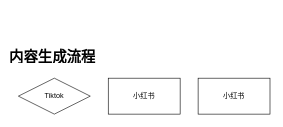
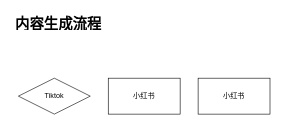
  <mxCell id="0" />
  <mxCell id="1" parent="0" />
  <mxCell id="2" value="Tiktok" style="rhombus;whiteSpace=wrap;html=1;" vertex="1" parent="1"><mxGeometry x="30" y="130" width="120" height="60" as="geometry" /></mxCell>
- <mxCell id="3" value="&lt;h1&gt;内容生成流程&lt;/h1&gt;" style="text;html=1;strokeColor=none;fillColor=none;spacing=5;spacingTop=-20;whiteSpace=wrap;overflow=hidden;rounded=0;" vertex="1" parent="1"><mxGeometry x="10" y="75" width="180" height="30" as="geometry" /></mxCell>
+ <mxCell id="3" value="&lt;h1&gt;内容生成流程&lt;/h1&gt;" style="text;html=1;strokeColor=none;fillColor=none;spacing=5;spacingTop=-20;whiteSpace=wrap;overflow=hidden;rounded=0;" vertex="1" parent="1"><mxGeometry x="20" y="20" width="180" height="30" as="geometry" /></mxCell>
  <mxCell id="4" value="小红书" style="rounded=0;whiteSpace=wrap;html=1;" vertex="1" parent="1"><mxGeometry x="180" y="130" width="120" height="60" as="geometry" /></mxCell>
  <mxCell id="5" value="小红书" style="rounded=0;whiteSpace=wrap;html=1;" vertex="1" parent="1"><mxGeometry x="330" y="130" width="120" height="60" as="geometry" /></mxCell>
